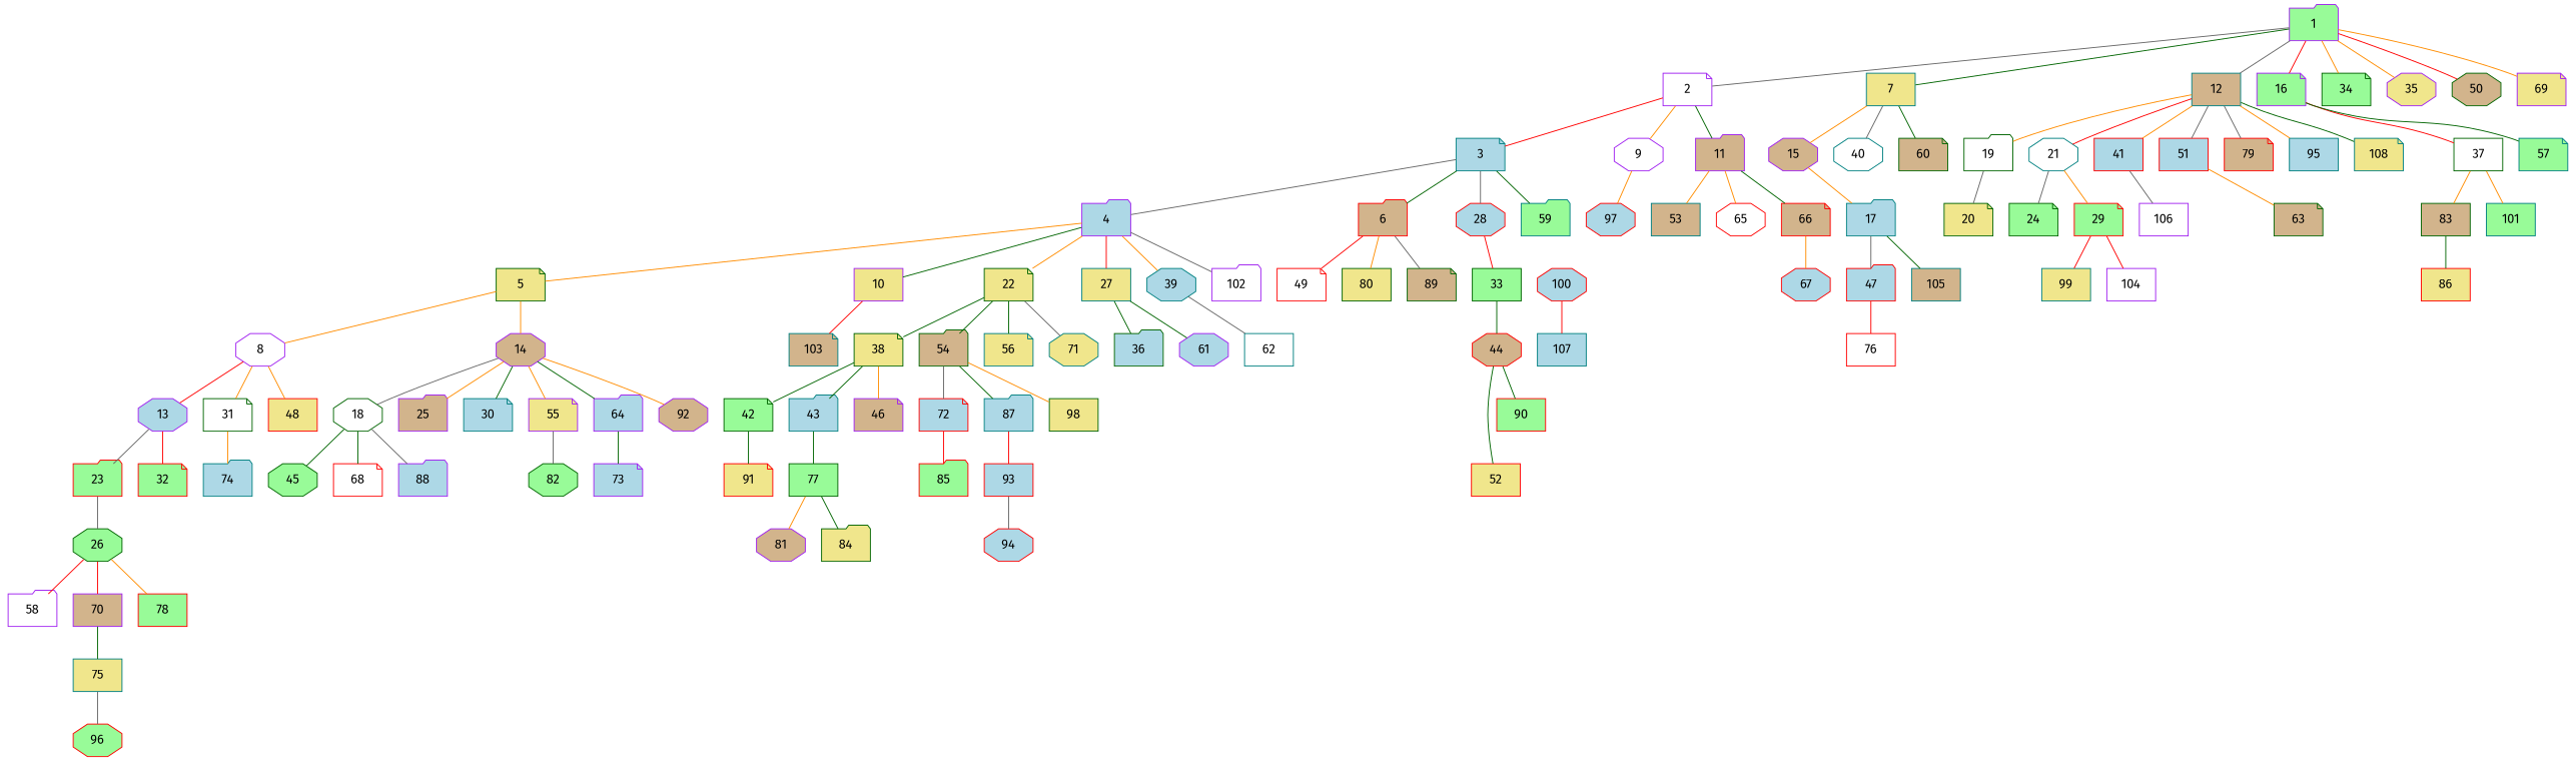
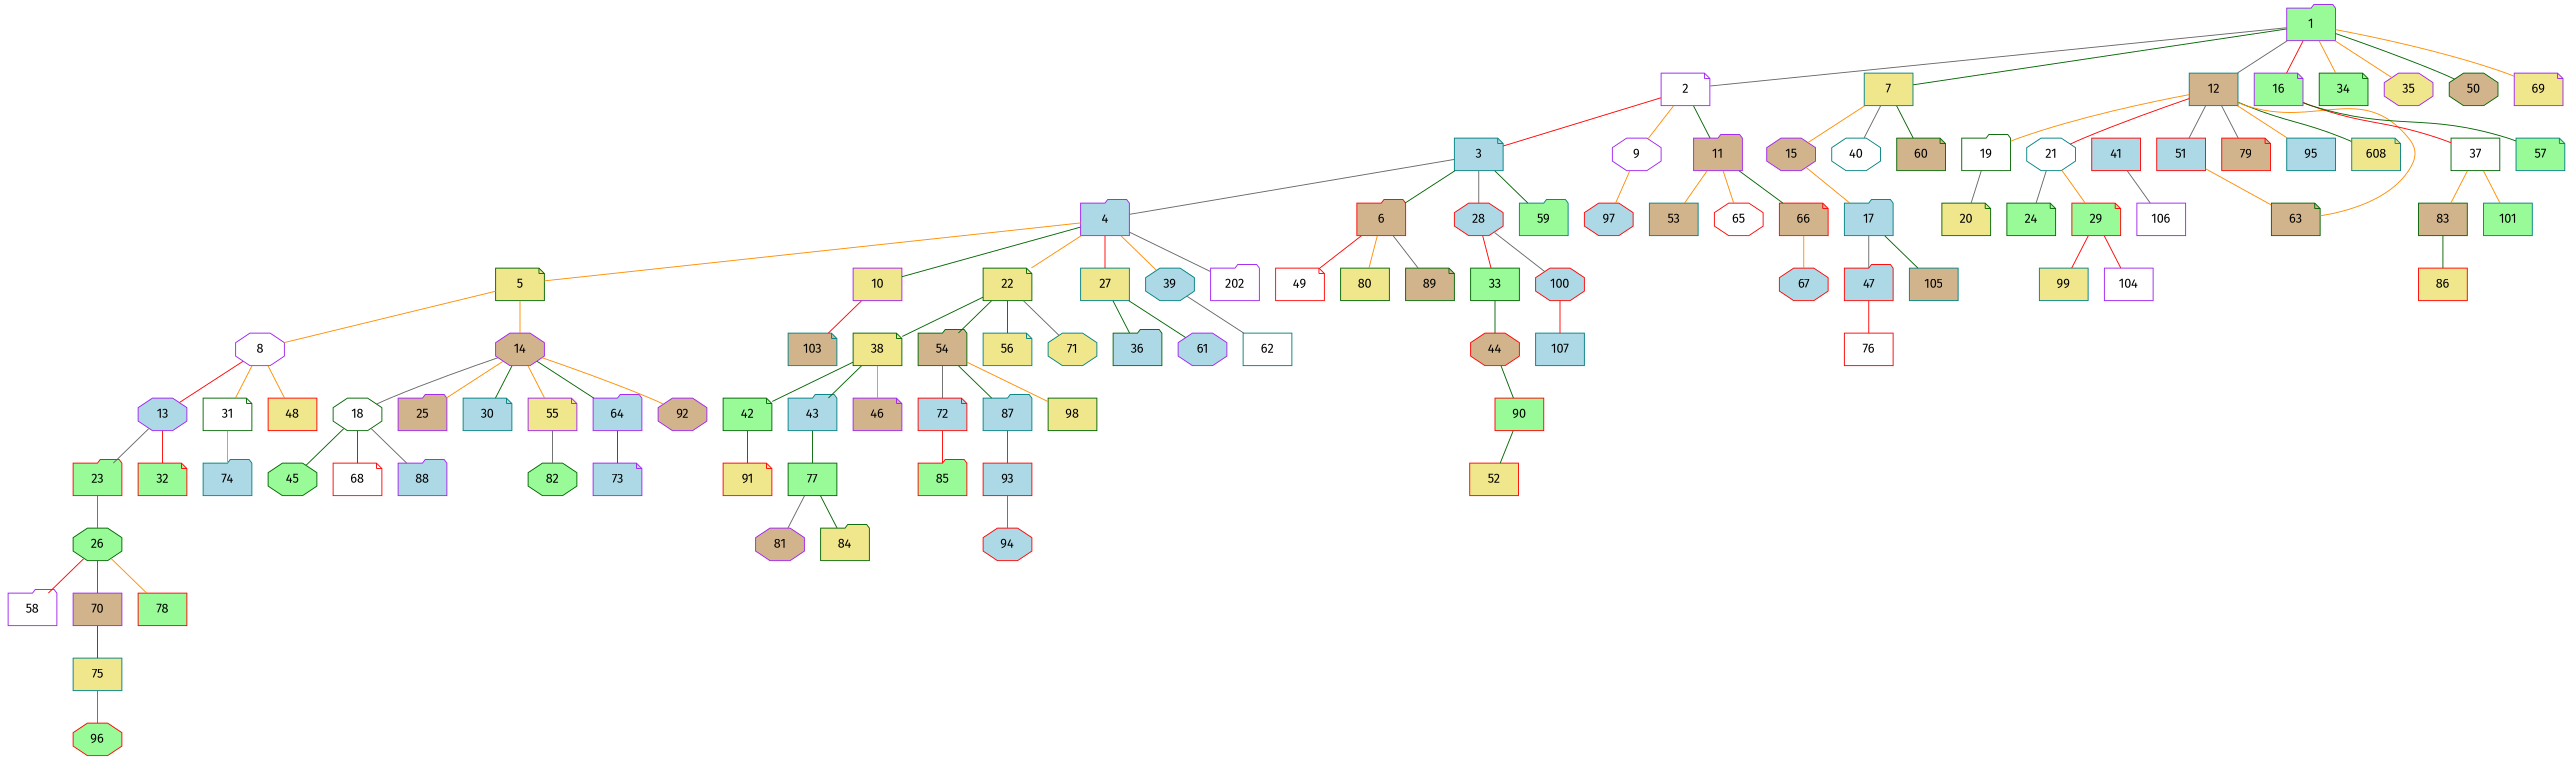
  graph {
    fontname="Fira Sans"
    node [color=red fillcolor=lightblue fontname="Fira Sans" shape=note style=filled]
    edge [color=darkorange fontname="Fira Sans"]
    1 [color=purple fillcolor=palegreen shape=folder]
    2 [color=purple fillcolor=white]
    7 [color=teal fillcolor=khaki shape=box]
    12 [color=teal fillcolor=tan shape=box]
    16 [color=purple fillcolor=palegreen]
    34 [color=darkgreen fillcolor=palegreen]
    35 [color=purple fillcolor=khaki shape=octagon]
    50 [color=darkgreen fillcolor=tan shape=octagon]
    69 [color=purple fillcolor=khaki]
    3 [color=teal]
    9 [color=purple fillcolor=white shape=octagon]
    11 [color=purple fillcolor=tan shape=folder]
    15 [color=purple fillcolor=tan shape=octagon]
    40 [color=teal fillcolor=white shape=octagon]
    60 [color=darkgreen fillcolor=tan]
    19 [color=darkgreen fillcolor=white shape=folder]
    21 [color=teal fillcolor=white shape=octagon]
    41 [shape=box]
    51 [shape=box]
    79 [fillcolor=tan]
    95 [color=teal shape=box]
-   108 [color=teal fillcolor=khaki]
+   108 [color=teal fillcolor=khaki label=608]
    37 [color=darkgreen fillcolor=white shape=box]
    57 [color=teal fillcolor=palegreen]
    4 [color=purple shape=folder]
    6 [fillcolor=tan shape=folder]
    28 [shape=octagon]
    59 [color=teal fillcolor=palegreen shape=folder]
    97 [shape=octagon]
    53 [color=teal fillcolor=tan shape=box]
    65 [fillcolor=white shape=octagon]
    66 [fillcolor=tan]
    5 [color=darkgreen fillcolor=khaki]
    10 [color=purple fillcolor=khaki shape=box]
    22 [color=darkgreen fillcolor=khaki]
    27 [color=teal fillcolor=khaki shape=box]
    39 [color=teal shape=octagon]
-   102 [color=purple fillcolor=white shape=folder]
+   102 [color=purple fillcolor=white shape=folder label=202]
    49 [fillcolor=white]
    80 [color=darkgreen fillcolor=khaki shape=box]
    89 [color=darkgreen fillcolor=tan]
    33 [color=darkgreen fillcolor=palegreen shape=box]
    100 [shape=octagon]
    8 [color=purple fillcolor=white shape=octagon]
    14 [color=purple fillcolor=tan shape=octagon]
    103 [color=teal fillcolor=tan]
    38 [color=darkgreen fillcolor=khaki]
    54 [color=darkgreen fillcolor=tan shape=folder]
    56 [color=teal fillcolor=khaki]
    71 [color=teal fillcolor=khaki shape=octagon]
    36 [color=darkgreen shape=folder]
    61 [color=purple shape=octagon]
    62 [color=teal fillcolor=white shape=box]
    13 [color=purple shape=octagon]
    31 [color=darkgreen fillcolor=white]
    48 [fillcolor=khaki shape=box]
    18 [color=darkgreen fillcolor=white shape=octagon]
    25 [color=purple fillcolor=tan shape=folder]
    30 [color=teal]
    55 [color=purple fillcolor=khaki]
    64 [color=purple shape=folder]
    92 [color=purple fillcolor=tan shape=octagon]
    17 [color=teal shape=folder]
    23 [fillcolor=palegreen shape=folder]
    32 [fillcolor=palegreen]
    74 [color=teal shape=folder]
    67 [shape=octagon]
    20 [color=darkgreen fillcolor=khaki]
    24 [color=darkgreen fillcolor=palegreen]
    29 [fillcolor=palegreen]
    106 [color=purple fillcolor=white shape=box]
    63 [color=darkgreen fillcolor=tan]
    26 [color=darkgreen fillcolor=palegreen shape=octagon]
    45 [color=darkgreen fillcolor=palegreen shape=octagon]
    68 [fillcolor=white]
    88 [color=purple shape=folder]
    82 [color=darkgreen fillcolor=palegreen shape=octagon]
    73 [color=purple]
    47 [shape=folder]
    105 [color=teal fillcolor=tan shape=box]
    83 [color=darkgreen fillcolor=tan shape=box]
    101 [color=teal fillcolor=palegreen shape=box]
    76 [fillcolor=white shape=box]
    99 [color=teal fillcolor=khaki shape=box]
    104 [color=purple fillcolor=white shape=box]
    42 [color=darkgreen fillcolor=palegreen]
    43 [color=teal shape=folder]
    46 [color=purple fillcolor=tan]
    72
    87 [color=teal shape=folder]
    98 [color=darkgreen fillcolor=khaki shape=box]
    58 [color=purple fillcolor=white shape=folder]
    70 [color=purple fillcolor=tan shape=box]
    78 [fillcolor=palegreen shape=box]
    75 [color=teal fillcolor=khaki shape=box]
    44 [fillcolor=tan shape=octagon]
    107 [color=teal shape=box]
    52 [fillcolor=khaki shape=box]
    90 [fillcolor=palegreen shape=box]
    86 [fillcolor=khaki shape=box]
    91 [fillcolor=khaki]
    77 [color=darkgreen fillcolor=palegreen shape=box]
    81 [color=purple fillcolor=tan shape=octagon]
    84 [color=darkgreen fillcolor=khaki shape=folder]
    85 [fillcolor=palegreen shape=folder]
    93 [shape=box]
    96 [fillcolor=palegreen shape=octagon]
    94 [shape=octagon]
    1 -- 2 [color=gray40]
    1 -- 7 [color=darkgreen]
    1 -- 12 [color=gray40]
    1 -- 16 [color=red]
    1 -- 34
    1 -- 35
-   1 -- 50 [color=red]
+   1 -- 50 [color=darkgreen]
    1 -- 69
    2 -- 3 [color=red]
    2 -- 9
    2 -- 11 [color=darkgreen]
    7 -- 15
    7 -- 40 [color=gray40]
    7 -- 60 [color=darkgreen]
    12 -- 19
    12 -- 21 [color=red]
-   12 -- 41
+   12 -- 63
    12 -- 51 [color=gray40]
    12 -- 79 [color=gray40]
    12 -- 95
    12 -- 108 [color=darkgreen]
    16 -- 37 [color=red]
    16 -- 57 [color=darkgreen]
    3 -- 4 [color=gray40]
    3 -- 6 [color=darkgreen]
    3 -- 28 [color=gray40]
    3 -- 59 [color=darkgreen]
    9 -- 97
    11 -- 53
    11 -- 65
    11 -- 66 [color=darkgreen]
    15 -- 17
    19 -- 20 [color=gray40]
    21 -- 24 [color=gray40]
    21 -- 29
    41 -- 106 [color=gray40]
    51 -- 63
    37 -- 83
    37 -- 101
    4 -- 5
    4 -- 10 [color=darkgreen]
    4 -- 22
    4 -- 27 [color=red]
    4 -- 39
    4 -- 102 [color=gray40]
    6 -- 49 [color=red]
    6 -- 80
    6 -- 89 [color=gray40]
    28 -- 33 [color=red]
+   28 -- 100 [color=gray40]
    66 -- 67
    5 -- 8
    5 -- 14
    10 -- 103 [color=red]
    22 -- 38 [color=darkgreen]
    22 -- 54 [color=darkgreen]
    22 -- 56 [color=darkgreen]
    22 -- 71 [color=gray40]
    27 -- 36 [color=darkgreen]
    27 -- 61 [color=darkgreen]
    39 -- 62 [color=gray40]
    33 -- 44 [color=darkgreen]
    100 -- 107 [color=red]
    8 -- 13 [color=red]
    8 -- 31
    8 -- 48
    14 -- 18 [color=gray40]
    14 -- 25
    14 -- 30 [color=darkgreen]
    14 -- 55
    14 -- 64 [color=darkgreen]
    14 -- 92
    38 -- 42 [color=darkgreen]
    38 -- 43 [color=darkgreen]
    38 -- 46
    54 -- 72 [color=gray40]
    54 -- 87 [color=darkgreen]
    54 -- 98
    13 -- 23 [color=gray40]
    13 -- 32 [color=red]
    31 -- 74
    18 -- 45 [color=darkgreen]
    18 -- 68 [color=darkgreen]
    18 -- 88 [color=gray40]
    55 -- 82 [color=gray40]
    64 -- 73 [color=darkgreen]
    17 -- 47 [color=gray40]
    17 -- 105 [color=darkgreen]
    23 -- 26 [color=gray40]
    29 -- 99 [color=red]
    29 -- 104 [color=red]
    26 -- 58 [color=red]
    26 -- 70 [color=red]
    26 -- 78
    47 -- 76 [color=red]
    83 -- 86 [color=darkgreen]
    42 -- 91 [color=darkgreen]
    43 -- 77 [color=darkgreen]
    72 -- 85 [color=red]
    87 -- 93 [color=red]
    70 -- 75 [color=darkgreen]
    75 -- 96 [color=gray40]
-   44 -- 52 [color=darkgreen]
+   90 -- 52 [color=darkgreen]
    44 -- 90 [color=darkgreen]
-   77 -- 81
+   77 -- 81 [color=gray40]
    77 -- 84 [color=darkgreen]
    93 -- 94 [color=gray40]
  }
